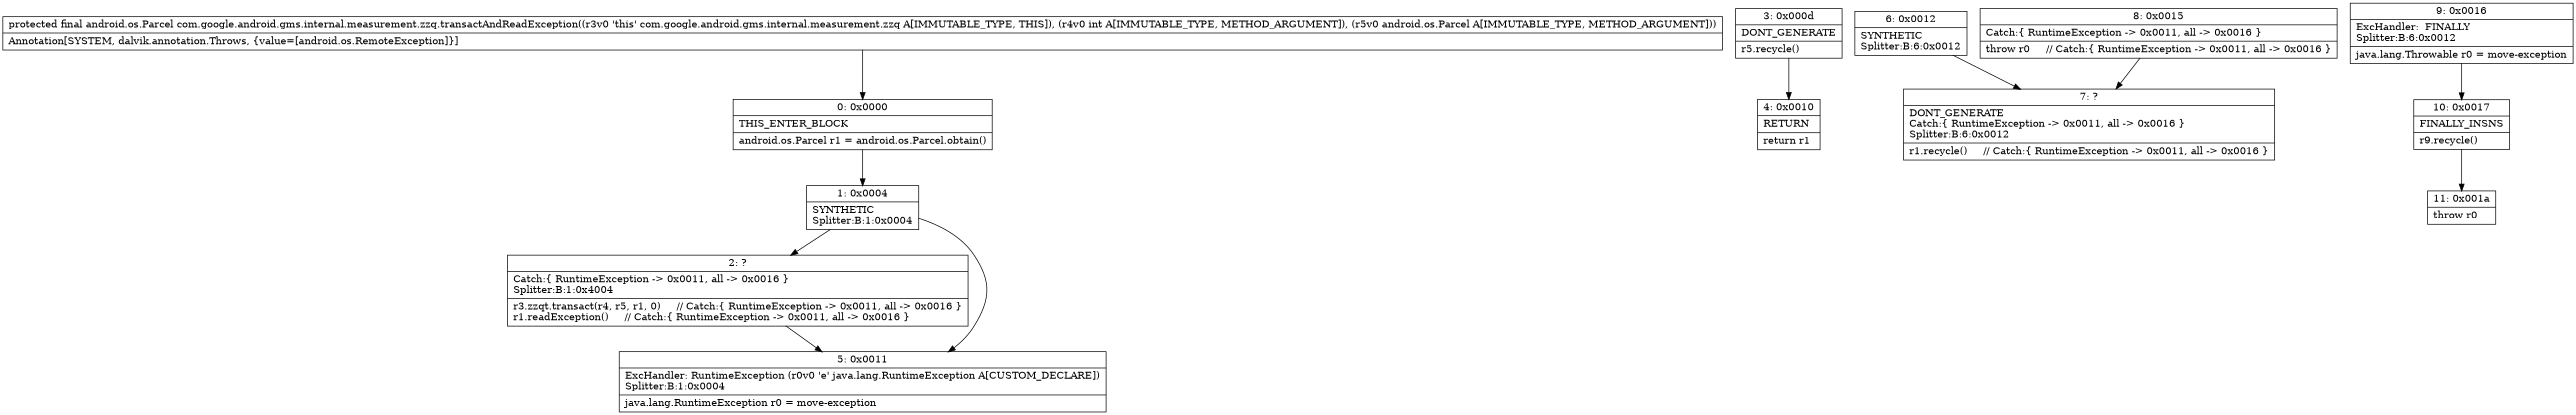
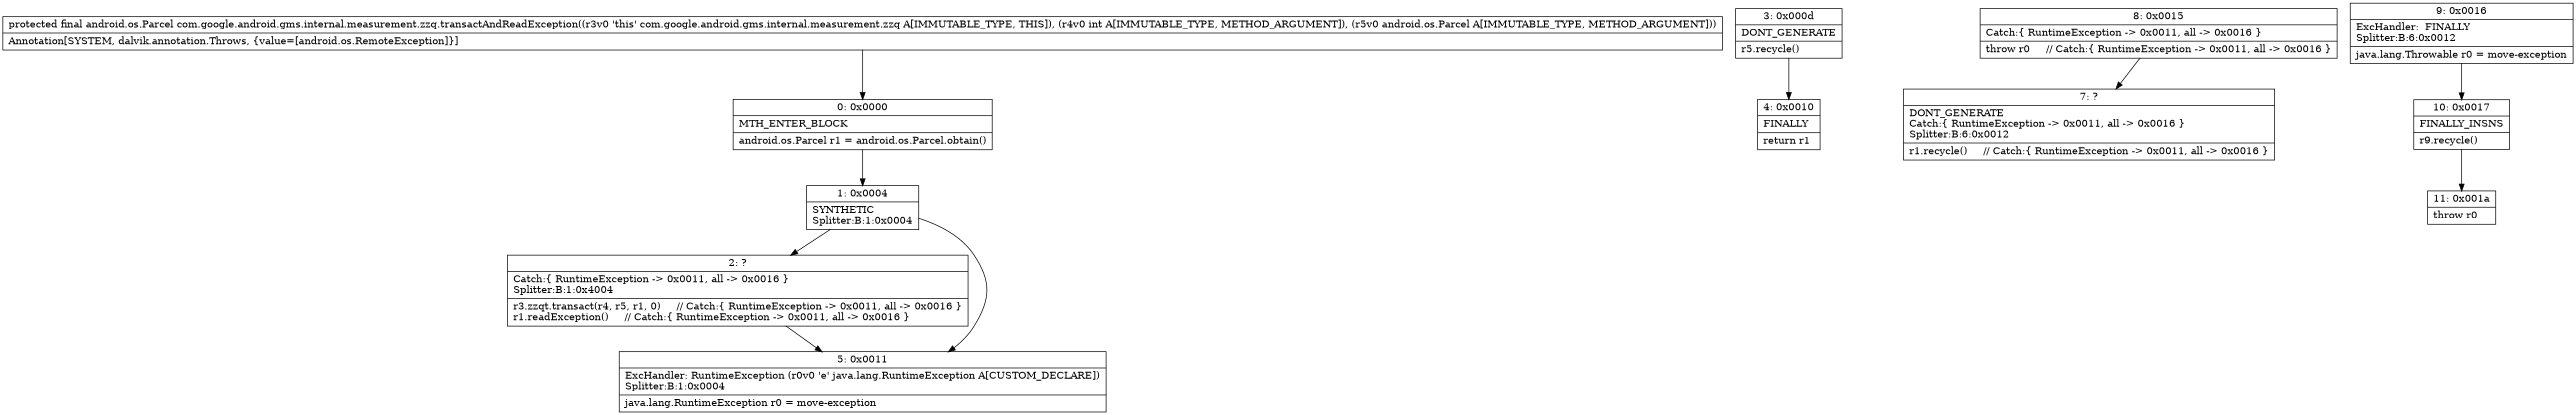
  digraph {
    node [shape=record]
-   n1 [label="{0\:\ 0x0000|THIS_ENTER_BLOCK\l|android.os.Parcel r1 = android.os.Parcel.obtain()\l}"]
+   n1 [label="{0\:\ 0x0000|MTH_ENTER_BLOCK\l|android.os.Parcel r1 = android.os.Parcel.obtain()\l}"]
    n2 [label="{1\:\ 0x0004|SYNTHETIC\lSplitter:B:1:0x0004\l}"]
    n3 [label="{2\:\ ?|Catch:\{ RuntimeException \-\> 0x0011, all \-\> 0x0016 \}\lSplitter:B:1:0x4004\l|r3.zzqt.transact(r4, r5, r1, 0)     \/\/ Catch:\{ RuntimeException \-\> 0x0011, all \-\> 0x0016 \}\lr1.readException()     \/\/ Catch:\{ RuntimeException \-\> 0x0011, all \-\> 0x0016 \}\l}"]
    n4 [label="{5\:\ 0x0011|ExcHandler: RuntimeException (r0v0 'e' java.lang.RuntimeException A[CUSTOM_DECLARE])\lSplitter:B:1:0x0004\l|java.lang.RuntimeException r0 = move\-exception\l}"]
    n5 [label="{3\:\ 0x000d|DONT_GENERATE\l|r5.recycle()\l}"]
-   n6 [label="{4\:\ 0x0010|RETURN\l|return r1\l}"]
-   n7 [label="{6\:\ 0x0012|SYNTHETIC\lSplitter:B:6:0x0012\l}"]
+   n6 [label="{4\:\ 0x0010|FINALLY\l|return r1\l}"]
    n8 [label="{7\:\ ?|DONT_GENERATE\lCatch:\{ RuntimeException \-\> 0x0011, all \-\> 0x0016 \}\lSplitter:B:6:0x0012\l|r1.recycle()     \/\/ Catch:\{ RuntimeException \-\> 0x0011, all \-\> 0x0016 \}\l}"]
    n9 [label="{9\:\ 0x0016|ExcHandler:  FINALLY\lSplitter:B:6:0x0012\l|java.lang.Throwable r0 = move\-exception\l}"]
    n10 [label="{10\:\ 0x0017|FINALLY_INSNS\l|r9.recycle()\l}"]
    n11 [label="{8\:\ 0x0015|Catch:\{ RuntimeException \-\> 0x0011, all \-\> 0x0016 \}\l|throw r0     \/\/ Catch:\{ RuntimeException \-\> 0x0011, all \-\> 0x0016 \}\l}"]
    n12 [label="{11\:\ 0x001a|throw r0\l}"]
    n13 [label="{protected final android.os.Parcel com.google.android.gms.internal.measurement.zzq.transactAndReadException((r3v0 'this' com.google.android.gms.internal.measurement.zzq A[IMMUTABLE_TYPE, THIS]), (r4v0 int A[IMMUTABLE_TYPE, METHOD_ARGUMENT]), (r5v0 android.os.Parcel A[IMMUTABLE_TYPE, METHOD_ARGUMENT]))  | Annotation[SYSTEM, dalvik.annotation.Throws, \{value=[android.os.RemoteException]\}]\l}"]
    n1 -> n2
    n2 -> n3
    n2 -> n4
    n3 -> n4
    n5 -> n6
-   n7 -> n8
    n9 -> n10
    n10 -> n12
    n11 -> n8
    n13 -> n1
  }
